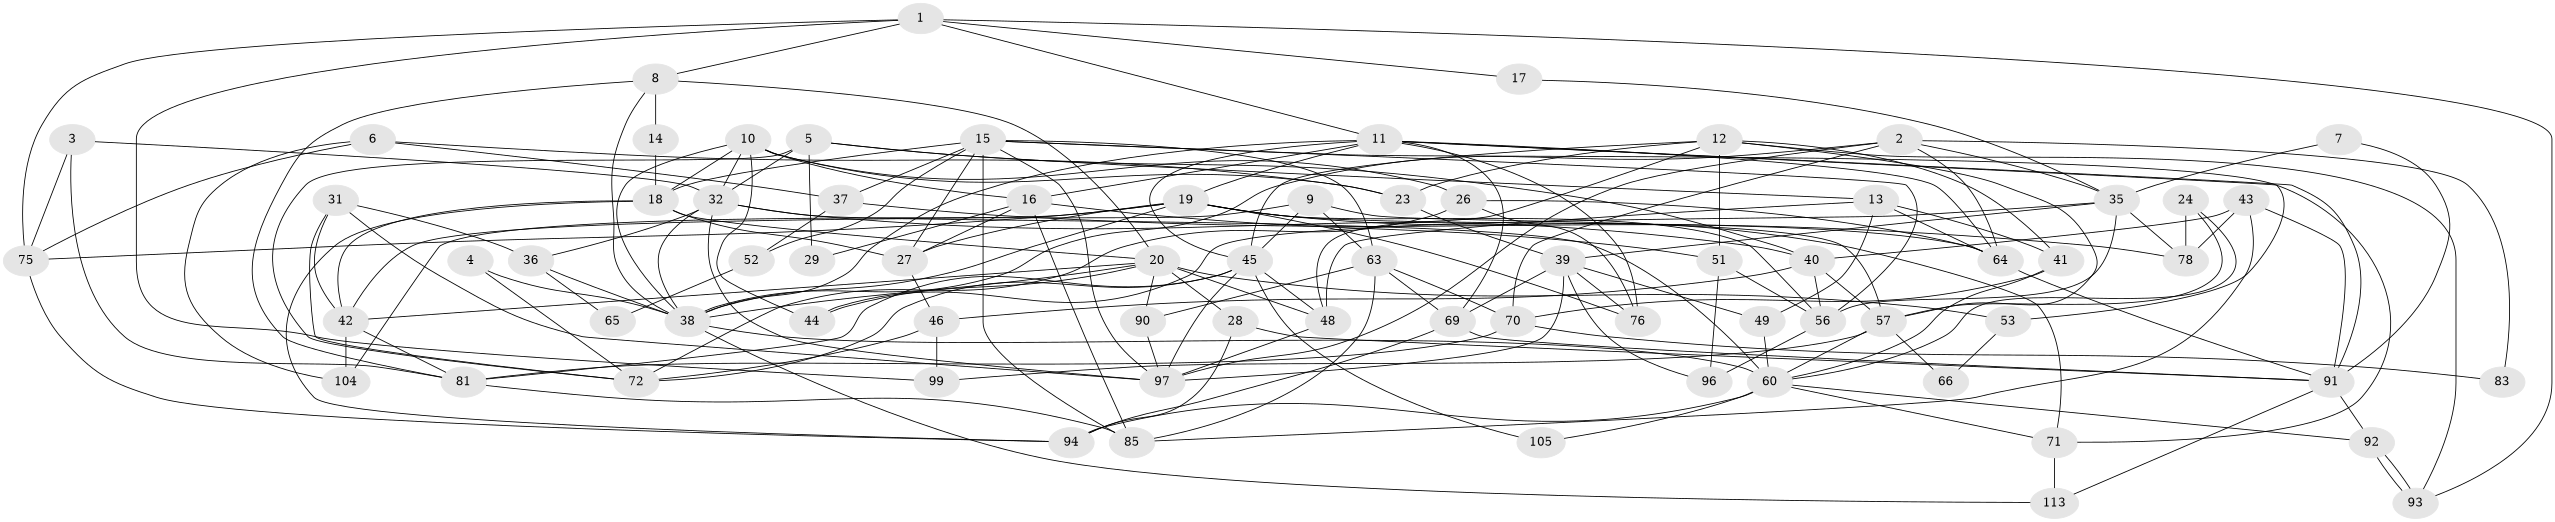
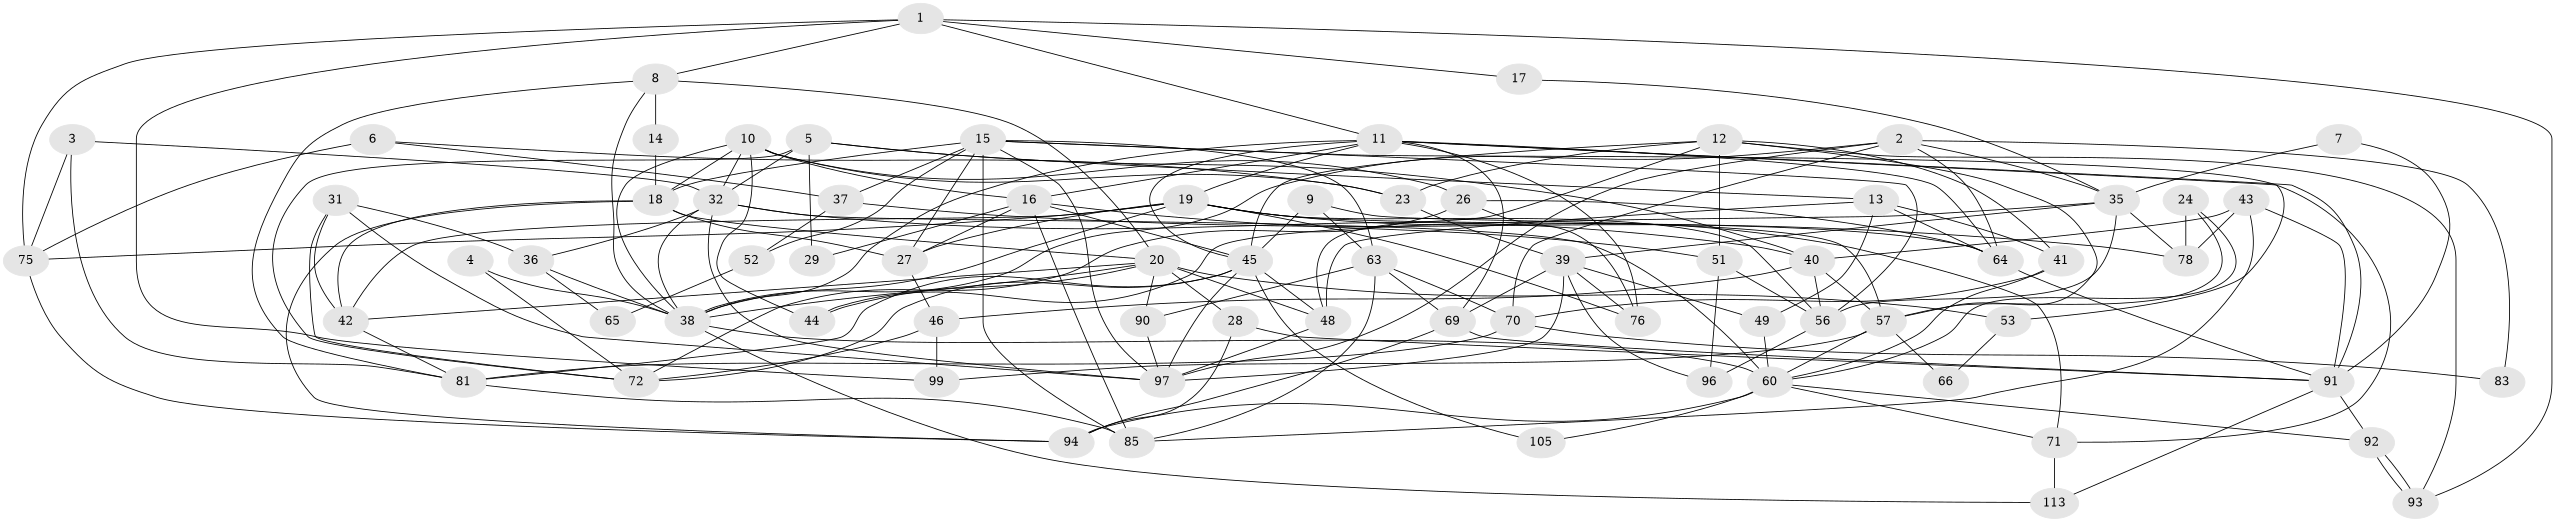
  graph {
    node [color=gray90 style=filled]
    1 [super="+21"]
    8
    11 [super="+88"]
    17
    75 [super="+102"]
    93
    99
    38 [super="+103"]
    81 [super="+100"]
    14
    20 [super="+73"]
    64
    91 [super="+95"]
    45 [super="+55"]
    16 [super="+110"]
    19 [super="+74"]
    53 [super="+61"]
    69 [super="+112"]
    76 [super="+89"]
    35 [super="+58"]
    94
    2 [super="+67"]
    70
    83
    97 [super="+106"]
    44
    56 [super="+84"]
    39 [super="+47"]
    78 [super="+105"]
    60 [super="+107"]
    113
    3 [super="+79"]
    32 [super="+80"]
    40 [super="+62"]
    36
    85
    4
    72
    5 [super="+25"]
    13 [super="+68"]
    29
    41 [super="+59"]
    48
    49
    57 [super="+82"]
    46
    23 [super="+43"]
    6
    37
-   104
    52
    7
    92
    18 [super="+101"]
    42 [super="+98"]
    28
    90
    n58 [label=105]
    9
    63 [super="+87"]
    66
    10 [super="+34"]
    26 [super="+86"]
    51 [super="+54"]
    27 [super="+111"]
    71 [super="+109"]
    12 [super="+22"]
    96
    15 [super="+77"]
    65
    24 [super="+30"]
    31
    n73 [label=43]
    1 -- 8
    1 -- 11
    1 -- 17
    1 -- 75
    1 -- 93
    1 -- 99
    8 -- 38
    8 -- 81
    8 -- 14
    8 -- 20
    11 -- 38
    11 -- 64
    11 -- 91
    11 -- 45
    11 -- 16
    11 -- 19
    11 -- 53
    11 -- 69
    11 -- 76
    17 -- 35
    75 -- 94
    38 -- 60
    38 -- 113
    81 -- 85
    14 -- 18
    20 -- 38
    20 -- 53 [weight=2]
    20 -- 44
    20 -- 48
    20 -- 42
    20 -- 28
    20 -- 90
    64 -- 91
    91 -- 113
    91 -- 92
    45 -- 81
    45 -- 97
    45 -- 72
    45 -- 48
    45 -- n58
+   16 -- 45
    16 -- 85
    16 -- 29
    16 -- 51
    16 -- 27
    19 -- 75
    19 -- 38
    19 -- 64
    19 -- 76
    19 -- 56
    19 -- 42
    19 -- 27
    19 -- 71
    53 -- 66
    69 -- 91 [weight=2]
    69 -- 94
    35 -- 44
    35 -- 56
    35 -- 39
    35 -- 78
    2 -- 38
    2 -- 64
    2 -- 35
    2 -- 70
    2 -- 83
    2 -- 97
    70 -- 81
    70 -- 83
    56 -- 96
    39 -- 69
    39 -- 76
    39 -- 97
    39 -- 49
    39 -- 96
    60 -- 94
    60 -- 92
    60 -- n58
    60 -- 71
    3 -- 75
    3 -- 81
    3 -- 32
    32 -- 38
    32 -- 97
    32 -- 60
    32 -- 40
    32 -- 36
    40 -- 56
    40 -- 57
    40 -- 46
    36 -- 38
    36 -- 65
    4 -- 38
    4 -- 72
    5 -- 32
    5 -- 40
    5 -- 72
    5 -- 13
    5 -- 29
    13 -- 64
    13 -- 41
    13 -- 48
    13 -- 49
    41 -- 70
    41 -- 60
    48 -- 97
    49 -- 60 [weight=2]
    57 -- 99
    57 -- 60
    57 -- 66
    46 -- 99
    46 -- 72
    23 -- 39
    6 -- 75
    6 -- 23
    6 -- 37
-   6 -- 104
    37 -- 78
    37 -- 52
    52 -- 65
    7 -- 91
    7 -- 35
    92 -- 93
    92 -- 93
    18 -- 20
    18 -- 94
    18 -- 42
    18 -- 27
    42 -- 81
-   42 -- 104
    28 -- 91
    28 -- 94
    90 -- 97
    9 -- 45
    9 -- 57
-   9 -- 104
    9 -- 63
    63 -- 69
    63 -- 70
    63 -- 85
    63 -- 90
    10 -- 38
    10 -- 16
    10 -- 44
    10 -- 32
    10 -- 23
    10 -- 18
    10 -- 26
    26 -- 64
    26 -- 76
    26 -- 72
    51 -- 56
    51 -- 96
    27 -- 46
    71 -- 113
    12 -- 93
    12 -- 45
    12 -- 41
    12 -- 48
    12 -- 57
    12 -- 23
    12 -- 51
    15 -- 97
    15 -- 56
    15 -- 85
    15 -- 37
    15 -- 52
    15 -- 18
    15 -- 63
    15 -- 27
    15 -- 71
    24 -- 78
    24 -- 60
    24 -- 57
    31 -- 97
    31 -- 36
    31 -- 72
    31 -- 42
    n73 -- 91
    n73 -- 78
    n73 -- 40
    n73 -- 85
  }
